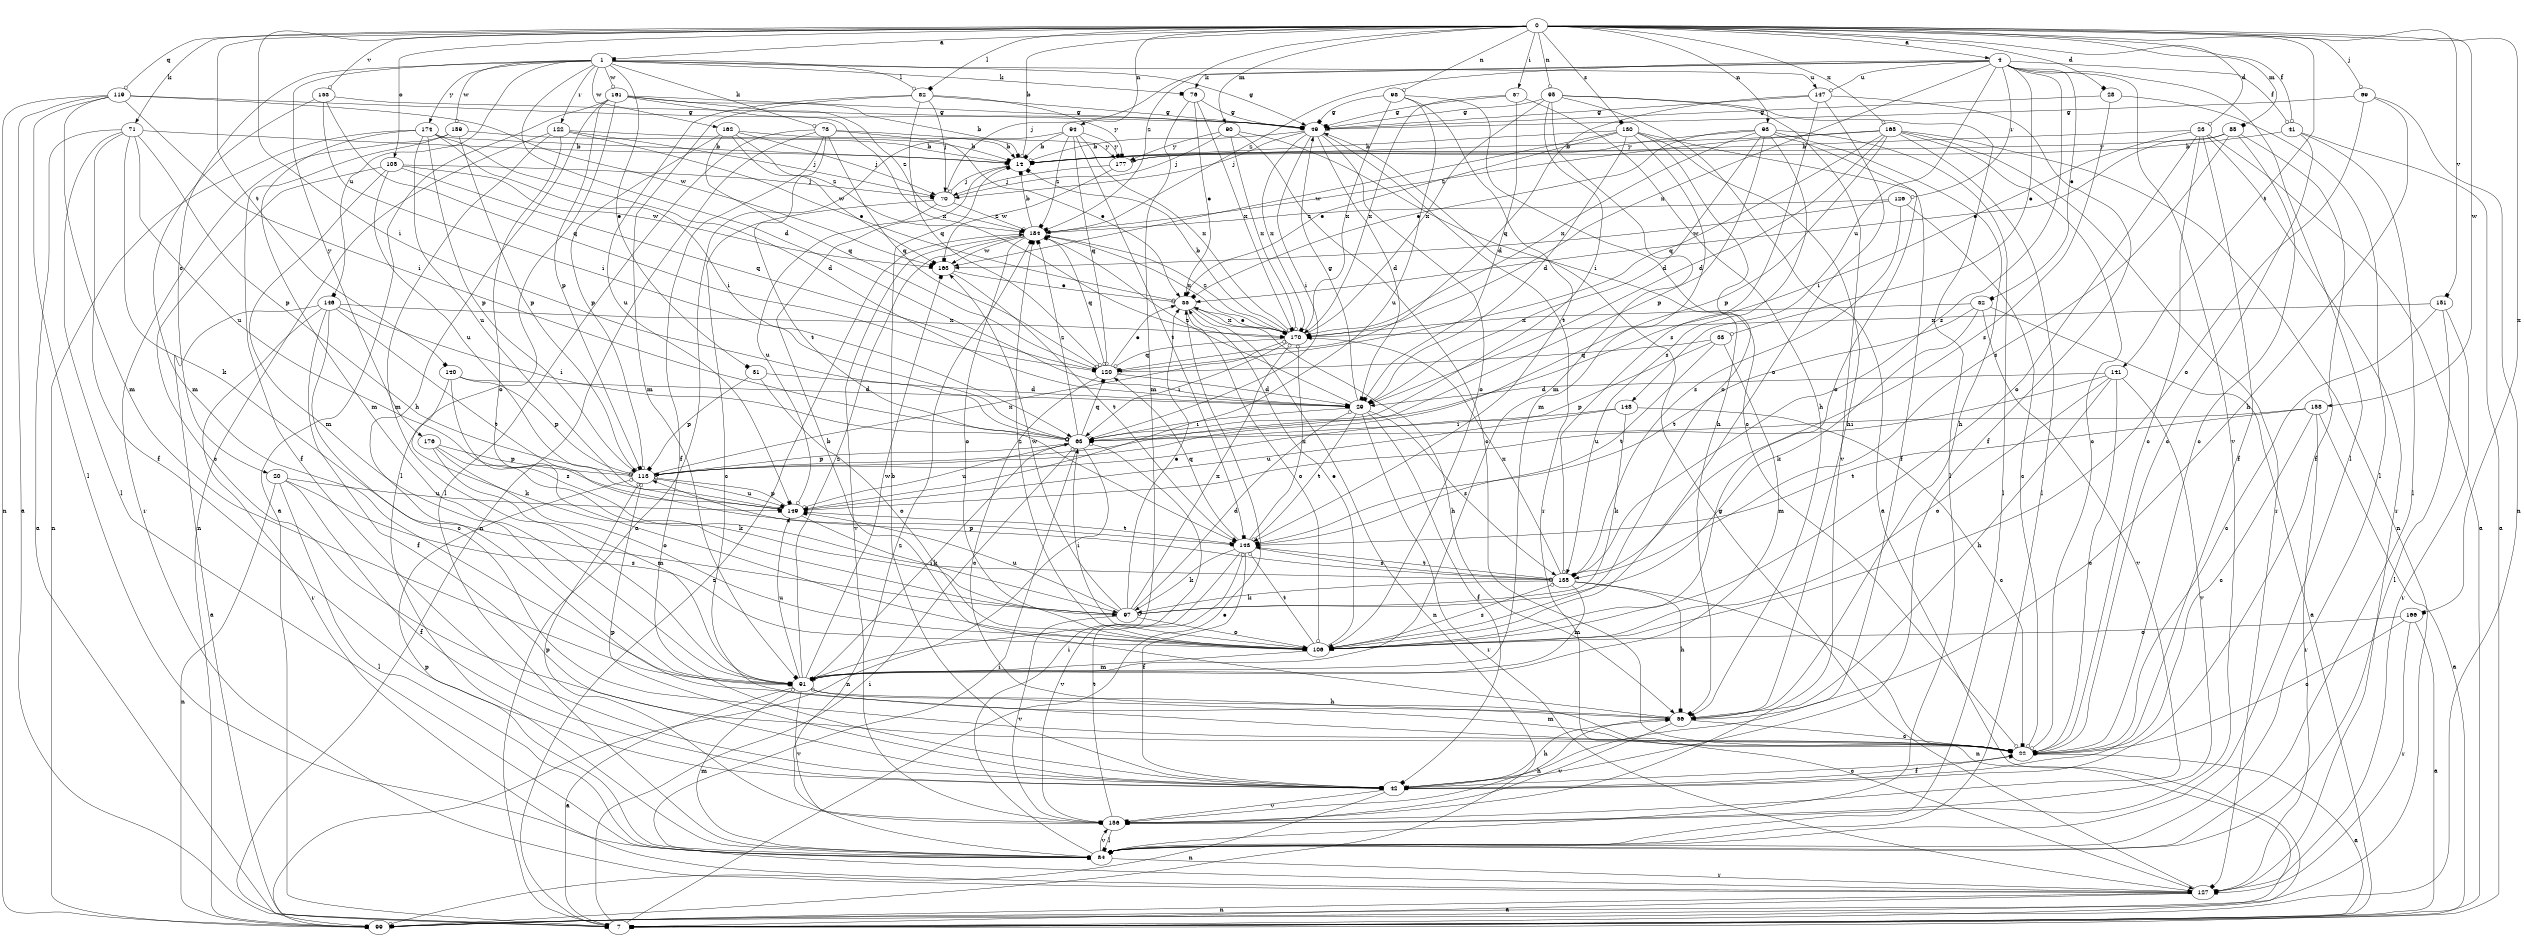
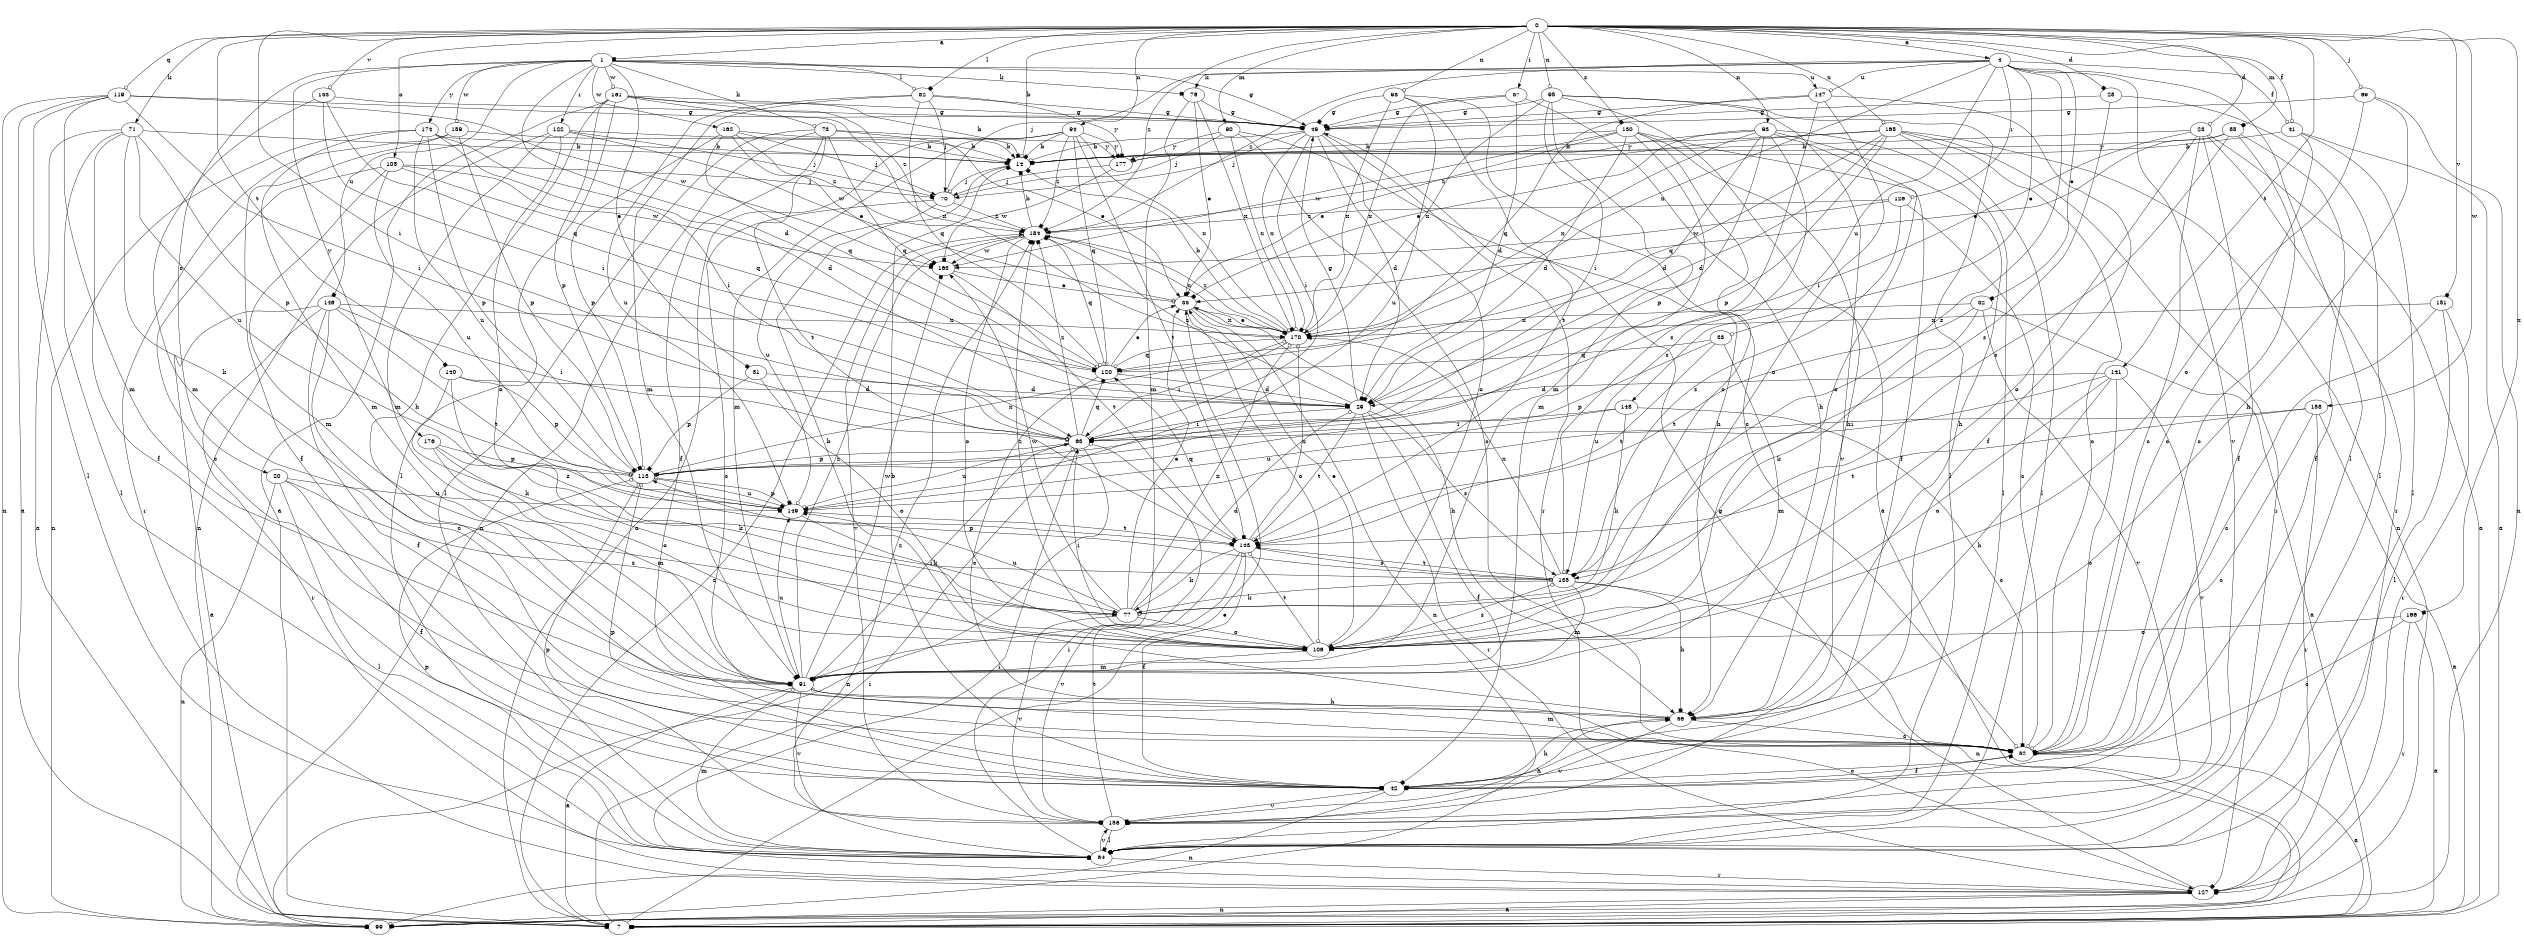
  strict digraph {
    edge [arrowhead=odot]
    0
    1
    4
    14
    23
    28
    41
    57
    63
    69
    71
    82
    85
    90
    93
    94
    95
    98
    105
    119
    130
    140
    141
    151
    153
    158
    165
    166
    184
    20
    29
    31
    49
    73
    76
    122
    146
    147
    159
    161
    162
    174
    176
    32
    33
    70
    84
    126
    135
    148
    156
    170
    7
    42
-   22
+   22 [label=52]
    106
    127
    56
    99
    149
    113
    120
-   77 [label=97]
+   77
    91
    177
    35
    143
    163
    0 -> 1 [arrowhead=box label=a]
    0 -> 4 [arrowhead=normal label=a]
    0 -> 14 [label=b]
    0 -> 23 [label=d]
    0 -> 28 [arrowhead=box label=d]
    0 -> 41 [label=f]
    0 -> 57 [arrowhead=normal label=i]
    0 -> 63 [label=i]
    0 -> 69 [label=j]
    0 -> 71 [arrowhead=normal label=k]
    0 -> 82 [arrowhead=box label=l]
    0 -> 85 [arrowhead=box label=m]
    0 -> 90 [arrowhead=normal label=m]
    0 -> 93 [arrowhead=normal label=n]
    0 -> 94 [arrowhead=normal label=n]
    0 -> 95 [label=n]
    0 -> 98 [label=n]
    0 -> 105 [arrowhead=normal label=o]
    0 -> 119 [label=q]
    0 -> 130 [arrowhead=box label=s]
    0 -> 140 [arrowhead=box label=t]
    0 -> 141 [arrowhead=normal label=t]
    0 -> 151 [arrowhead=box label=v]
    0 -> 153 [label=v]
    0 -> 158 [arrowhead=normal label=w]
    0 -> 165 [label=x]
    0 -> 166 [arrowhead=box label=x]
    0 -> 184 [arrowhead=box label=z]
    1 -> 82 [label=l]
    1 -> 20 [arrowhead=normal label=c]
    1 -> 29 [arrowhead=normal label=d]
    1 -> 31 [arrowhead=box label=e]
    1 -> 49 [arrowhead=normal label=g]
    1 -> 73 [label=k]
    1 -> 76 [arrowhead=box label=k]
    1 -> 122 [arrowhead=normal label=r]
    1 -> 146 [arrowhead=box label=u]
    1 -> 147 [arrowhead=normal label=u]
    1 -> 159 [label=w]
    1 -> 161 [label=w]
    1 -> 162 [arrowhead=normal label=w]
    1 -> 174 [arrowhead=normal label=y]
    1 -> 176 [arrowhead=normal label=y]
    4 -> 41 [label=f]
    4 -> 184 [label=z]
    4 -> 76 [arrowhead=normal label=k]
    4 -> 147 [label=u]
    4 -> 32 [arrowhead=box label=e]
    4 -> 33 [label=e]
    4 -> 70 [label=j]
    4 -> 84 [arrowhead=box label=l]
    4 -> 126 [label=r]
    4 -> 135 [arrowhead=normal label=s]
    4 -> 148 [arrowhead=normal label=u]
    4 -> 156 [label=v]
    4 -> 170 [arrowhead=box label=x]
    14 -> 70 [label=j]
    23 -> 14 [label=b]
    23 -> 63 [arrowhead=normal label=i]
    23 -> 7 [arrowhead=box label=a]
    23 -> 42 [label=f]
    23 -> 22 [arrowhead=box label=c]
    23 -> 106 [arrowhead=normal label=o]
    23 -> 127 [arrowhead=normal label=r]
    28 -> 49 [label=g]
    28 -> 84 [label=l]
    28 -> 135 [label=s]
    41 -> 14 [arrowhead=normal label=b]
    41 -> 84 [label=l]
    41 -> 7 [label=a]
    41 -> 22 [label=c]
    57 -> 29 [arrowhead=box label=d]
    57 -> 49 [arrowhead=box label=g]
    57 -> 170 [arrowhead=normal label=x]
    57 -> 56 [arrowhead=normal label=h]
    63 -> 184 [arrowhead=box label=z]
    63 -> 99 [label=n]
    63 -> 149 [label=u]
    63 -> 113 [arrowhead=normal label=p]
    63 -> 120 [arrowhead=box label=q]
    69 -> 49 [arrowhead=normal label=g]
    69 -> 106 [arrowhead=normal label=o]
    69 -> 56 [arrowhead=normal label=h]
    69 -> 99 [label=n]
    71 -> 14 [arrowhead=box label=b]
    71 -> 84 [label=l]
    71 -> 7 [arrowhead=box label=a]
    71 -> 42 [label=f]
    71 -> 149 [label=u]
    71 -> 113 [label=p]
    71 -> 77 [arrowhead=normal label=k]
    82 -> 49 [label=g]
    82 -> 70 [arrowhead=normal label=j]
    82 -> 149 [arrowhead=box label=u]
    82 -> 120 [label=q]
    82 -> 91 [arrowhead=box label=m]
    82 -> 177 [arrowhead=box label=y]
    85 -> 135 [arrowhead=normal label=s]
    85 -> 42 [arrowhead=box label=f]
    85 -> 22 [arrowhead=normal label=c]
    85 -> 177 [label=y]
    85 -> 35 [arrowhead=normal label=e]
    90 -> 70 [label=j]
    90 -> 170 [label=x]
    90 -> 22 [arrowhead=normal label=c]
    90 -> 56 [arrowhead=box label=h]
    90 -> 177 [arrowhead=normal label=y]
    93 -> 29 [arrowhead=box label=d]
    93 -> 84 [label=l]
    93 -> 135 [arrowhead=normal label=s]
    93 -> 170 [arrowhead=normal label=x]
    93 -> 106 [arrowhead=normal label=o]
    93 -> 56 [label=h]
    93 -> 113 [label=p]
    93 -> 177 [arrowhead=normal label=y]
    93 -> 35 [arrowhead=box label=e]
    94 -> 14 [arrowhead=box label=b]
    94 -> 184 [arrowhead=box label=z]
    94 -> 170 [label=x]
    94 -> 7 [arrowhead=box label=a]
    94 -> 120 [label=q]
+   94 -> 91 [arrowhead=box label=m]
    94 -> 177 [arrowhead=box label=y]
    94 -> 143 [arrowhead=box label=t]
    95 -> 63 [arrowhead=normal label=i]
    95 -> 49 [arrowhead=normal label=g]
    95 -> 84 [arrowhead=box label=l]
    95 -> 156 [label=v]
    95 -> 170 [label=x]
    95 -> 7 [arrowhead=box label=a]
    95 -> 91 [label=m]
    98 -> 49 [arrowhead=box label=g]
    98 -> 170 [label=x]
    98 -> 22 [label=c]
    98 -> 149 [arrowhead=normal label=u]
    98 -> 143 [arrowhead=normal label=t]
    105 -> 70 [arrowhead=box label=j]
    105 -> 22 [arrowhead=normal label=c]
    105 -> 149 [arrowhead=normal label=u]
    105 -> 120 [arrowhead=box label=q]
    105 -> 91 [label=m]
    105 -> 163 [arrowhead=box label=w]
    119 -> 63 [label=i]
    119 -> 49 [arrowhead=normal label=g]
    119 -> 84 [arrowhead=box label=l]
    119 -> 7 [label=a]
    119 -> 99 [label=n]
    119 -> 91 [arrowhead=normal label=m]
    119 -> 163 [arrowhead=box label=w]
    130 -> 14 [arrowhead=box label=b]
    130 -> 29 [arrowhead=normal label=d]
    130 -> 42 [arrowhead=normal label=f]
    130 -> 106 [arrowhead=normal label=o]
    130 -> 56 [arrowhead=normal label=h]
    130 -> 91 [arrowhead=box label=m]
    130 -> 35 [arrowhead=normal label=e]
    130 -> 163 [arrowhead=normal label=w]
    140 -> 29 [arrowhead=box label=d]
    140 -> 135 [label=s]
    140 -> 113 [label=p]
    140 -> 77 [label=k]
    141 -> 29 [arrowhead=normal label=d]
    141 -> 156 [arrowhead=normal label=v]
    141 -> 22 [label=c]
    141 -> 106 [arrowhead=box label=o]
    141 -> 56 [arrowhead=normal label=h]
    141 -> 149 [arrowhead=box label=u]
    151 -> 84 [arrowhead=box label=l]
    151 -> 170 [arrowhead=normal label=x]
    151 -> 22 [arrowhead=box label=c]
    151 -> 127 [label=r]
    153 -> 63 [label=i]
    153 -> 49 [arrowhead=box label=g]
    153 -> 120 [arrowhead=box label=q]
    153 -> 91 [arrowhead=box label=m]
    158 -> 63 [arrowhead=box label=i]
    158 -> 7 [arrowhead=normal label=a]
    158 -> 22 [label=c]
    158 -> 127 [arrowhead=box label=r]
    158 -> 143 [arrowhead=box label=t]
    165 -> 14 [arrowhead=box label=b]
    165 -> 184 [arrowhead=normal label=z]
    165 -> 29 [arrowhead=normal label=d]
    165 -> 84 [label=l]
    165 -> 22 [label=c]
    165 -> 127 [arrowhead=box label=r]
    165 -> 99 [arrowhead=normal label=n]
    165 -> 113 [label=p]
    165 -> 120 [arrowhead=normal label=q]
    166 -> 7 [arrowhead=normal label=a]
    166 -> 22 [label=c]
    166 -> 106 [label=o]
    166 -> 127 [arrowhead=box label=r]
    184 -> 14 [arrowhead=box label=b]
    184 -> 156 [label=v]
    184 -> 170 [arrowhead=box label=x]
    184 -> 106 [arrowhead=normal label=o]
    184 -> 120 [label=q]
    184 -> 163 [arrowhead=normal label=w]
    20 -> 84 [arrowhead=box label=l]
    20 -> 42 [arrowhead=box label=f]
    20 -> 106 [arrowhead=box label=s]
    20 -> 99 [arrowhead=box label=n]
    20 -> 149 [arrowhead=box label=u]
    29 -> 63 [arrowhead=normal label=i]
    29 -> 184 [arrowhead=box label=z]
    29 -> 49 [arrowhead=normal label=g]
    29 -> 135 [arrowhead=normal label=s]
    29 -> 42 [arrowhead=box label=f]
    29 -> 127 [arrowhead=normal label=r]
    29 -> 143 [label=t]
    31 -> 29 [arrowhead=normal label=d]
    31 -> 106 [arrowhead=normal label=o]
    31 -> 113 [arrowhead=box label=p]
    49 -> 14 [label=b]
    49 -> 63 [label=i]
    49 -> 29 [arrowhead=box label=d]
    49 -> 70 [arrowhead=normal label=j]
    49 -> 170 [arrowhead=box label=x]
    49 -> 106 [arrowhead=normal label=o]
    49 -> 127 [arrowhead=normal label=r]
    73 -> 14 [arrowhead=normal label=b]
    73 -> 84 [label=l]
    73 -> 42 [label=f]
    73 -> 99 [label=n]
    73 -> 120 [label=q]
    73 -> 35 [arrowhead=normal label=e]
    73 -> 143 [arrowhead=box label=t]
    76 -> 49 [label=g]
    76 -> 170 [arrowhead=box label=x]
    76 -> 91 [label=m]
    76 -> 35 [arrowhead=box label=e]
    122 -> 14 [arrowhead=box label=b]
    122 -> 70 [arrowhead=normal label=j]
    122 -> 106 [arrowhead=box label=o]
    122 -> 99 [arrowhead=box label=n]
    122 -> 91 [arrowhead=normal label=m]
    122 -> 35 [label=e]
    146 -> 63 [label=i]
    146 -> 170 [arrowhead=normal label=x]
    146 -> 7 [arrowhead=box label=a]
    146 -> 42 [arrowhead=box label=f]
    146 -> 22 [label=c]
    146 -> 127 [arrowhead=box label=r]
    146 -> 143 [arrowhead=box label=t]
    147 -> 49 [label=g]
    147 -> 135 [label=s]
    147 -> 42 [label=f]
    147 -> 106 [label=o]
    147 -> 120 [arrowhead=box label=q]
    159 -> 14 [label=b]
    159 -> 42 [arrowhead=normal label=f]
    159 -> 127 [label=r]
    159 -> 113 [label=p]
    161 -> 14 [arrowhead=box label=b]
    161 -> 184 [arrowhead=box label=z]
    161 -> 49 [arrowhead=box label=g]
    161 -> 84 [label=l]
    161 -> 170 [arrowhead=normal label=x]
    161 -> 7 [arrowhead=box label=a]
    161 -> 56 [label=h]
    161 -> 113 [arrowhead=box label=p]
    162 -> 184 [arrowhead=normal label=z]
    162 -> 70 [arrowhead=normal label=j]
    162 -> 113 [label=p]
    162 -> 120 [label=q]
    162 -> 177 [arrowhead=normal label=y]
    162 -> 163 [arrowhead=box label=w]
    174 -> 14 [arrowhead=normal label=b]
    174 -> 63 [arrowhead=normal label=i]
    174 -> 29 [arrowhead=box label=d]
    174 -> 99 [label=n]
    174 -> 149 [label=u]
    174 -> 113 [arrowhead=box label=p]
    174 -> 91 [arrowhead=box label=m]
    176 -> 106 [arrowhead=normal label=o]
    176 -> 113 [label=p]
    176 -> 77 [arrowhead=normal label=k]
    176 -> 91 [arrowhead=normal label=m]
    32 -> 156 [arrowhead=normal label=v]
    32 -> 170 [arrowhead=box label=x]
    32 -> 7 [label=a]
    32 -> 77 [label=k]
    32 -> 143 [arrowhead=box label=t]
    33 -> 113 [arrowhead=normal label=p]
    33 -> 120 [label=q]
    33 -> 91 [arrowhead=normal label=m]
    33 -> 143 [arrowhead=box label=t]
    70 -> 184 [label=z]
    70 -> 22 [arrowhead=box label=c]
    70 -> 149 [label=u]
    84 -> 63 [label=i]
    84 -> 184 [arrowhead=box label=z]
    84 -> 156 [arrowhead=normal label=v]
    84 -> 127 [arrowhead=normal label=r]
    84 -> 113 [label=p]
    84 -> 91 [label=m]
    126 -> 184 [arrowhead=normal label=z]
    126 -> 135 [arrowhead=box label=s]
    126 -> 22 [label=c]
    126 -> 163 [arrowhead=normal label=w]
    135 -> 170 [arrowhead=normal label=x]
    135 -> 56 [arrowhead=box label=h]
    135 -> 99 [arrowhead=box label=n]
    135 -> 113 [arrowhead=normal label=p]
    135 -> 77 [arrowhead=normal label=k]
    135 -> 91 [label=m]
    135 -> 143 [arrowhead=normal label=t]
    148 -> 63 [arrowhead=box label=i]
    148 -> 22 [arrowhead=box label=c]
    148 -> 149 [label=u]
    148 -> 77 [label=k]
    156 -> 84 [arrowhead=box label=l]
    156 -> 56 [arrowhead=normal label=h]
    156 -> 113 [label=p]
    156 -> 143 [label=t]
    170 -> 14 [arrowhead=box label=b]
    170 -> 63 [arrowhead=normal label=i]
    170 -> 184 [arrowhead=normal label=z]
    170 -> 120 [label=q]
    170 -> 35 [arrowhead=normal label=e]
    7 -> 63 [label=i]
    7 -> 184 [arrowhead=normal label=z]
    7 -> 35 [arrowhead=normal label=e]
    42 -> 14 [arrowhead=box label=b]
    42 -> 156 [arrowhead=box label=v]
    42 -> 22 [arrowhead=box label=c]
    42 -> 56 [arrowhead=normal label=h]
    42 -> 99 [label=n]
    42 -> 113 [label=p]
    22 -> 7 [label=a]
    22 -> 42 [arrowhead=box label=f]
    22 -> 91 [label=m]
    106 -> 63 [arrowhead=normal label=i]
    106 -> 184 [arrowhead=box label=z]
    106 -> 135 [label=s]
    106 -> 91 [label=m]
    106 -> 35 [arrowhead=normal label=e]
    106 -> 143 [label=t]
    127 -> 63 [label=i]
    127 -> 49 [arrowhead=normal label=g]
    127 -> 7 [label=a]
    127 -> 99 [arrowhead=normal label=n]
    56 -> 14 [label=b]
    56 -> 156 [arrowhead=box label=v]
    56 -> 22 [label=c]
    149 -> 113 [label=p]
    149 -> 77 [arrowhead=normal label=k]
    149 -> 143 [arrowhead=normal label=t]
    113 -> 170 [label=x]
    113 -> 149 [arrowhead=box label=u]
    120 -> 29 [arrowhead=normal label=d]
    120 -> 22 [arrowhead=box label=c]
    120 -> 35 [arrowhead=normal label=e]
    77 -> 29 [label=d]
    77 -> 156 [arrowhead=box label=v]
    77 -> 170 [label=x]
    77 -> 106 [arrowhead=normal label=o]
    77 -> 149 [arrowhead=box label=u]
    77 -> 35 [arrowhead=normal label=e]
    77 -> 163 [arrowhead=normal label=w]
    91 -> 63 [arrowhead=normal label=i]
    91 -> 184 [label=z]
    91 -> 156 [arrowhead=box label=v]
    91 -> 7 [label=a]
    91 -> 56 [arrowhead=normal label=h]
    91 -> 149 [arrowhead=normal label=u]
    91 -> 163 [arrowhead=box label=w]
    177 -> 70 [arrowhead=normal label=j]
    177 -> 163 [arrowhead=box label=w]
    35 -> 170 [arrowhead=normal label=x]
    35 -> 106 [label=o]
    35 -> 56 [arrowhead=normal label=h]
    35 -> 99 [arrowhead=normal label=n]
    143 -> 135 [label=s]
    143 -> 156 [arrowhead=normal label=v]
    143 -> 170 [label=x]
    143 -> 42 [label=f]
    143 -> 120 [arrowhead=normal label=q]
    143 -> 77 [arrowhead=normal label=k]
    163 -> 35 [label=e]
    163 -> 143 [arrowhead=normal label=t]
  }
